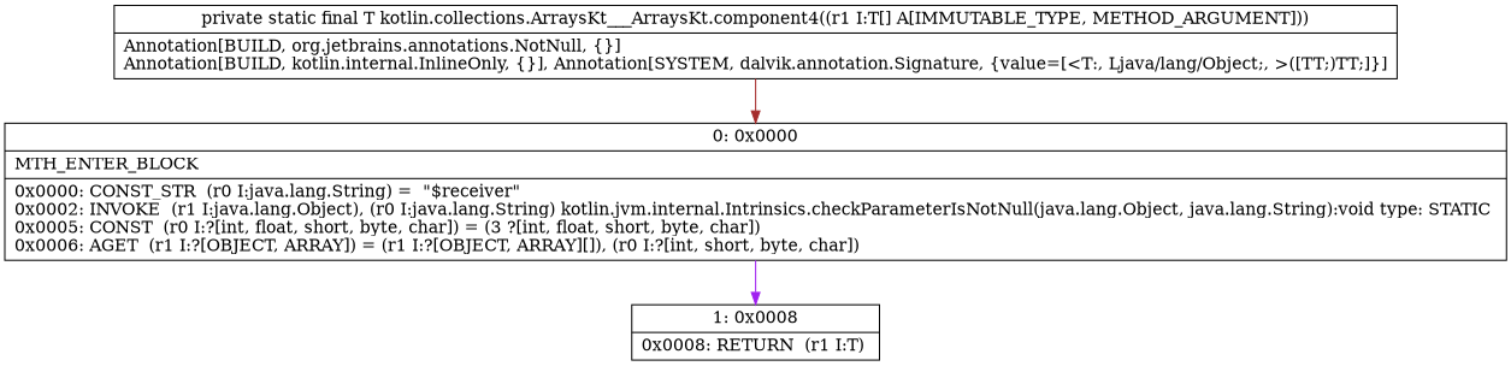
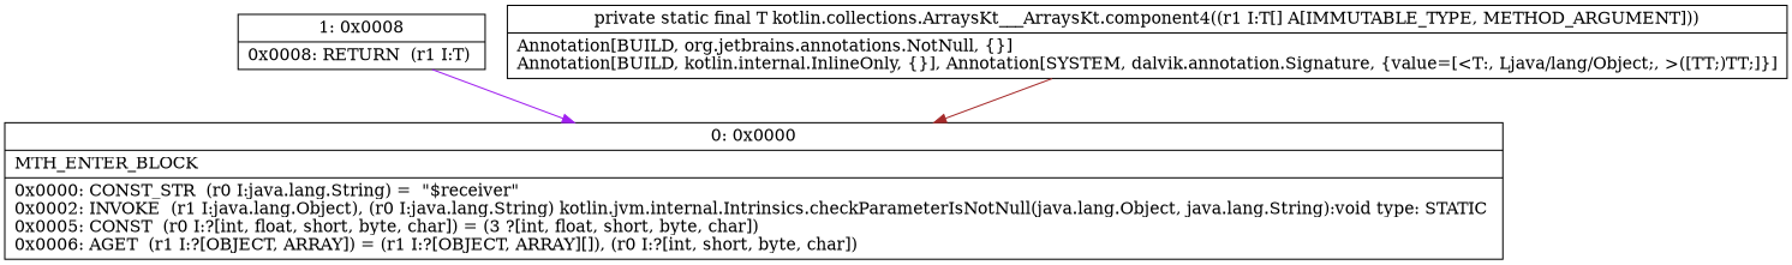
  digraph {
    node [shape=record]
    n1 [label="{0\:\ 0x0000|MTH_ENTER_BLOCK\l|0x0000: CONST_STR  (r0 I:java.lang.String) =  \"$receiver\" \l0x0002: INVOKE  (r1 I:java.lang.Object), (r0 I:java.lang.String) kotlin.jvm.internal.Intrinsics.checkParameterIsNotNull(java.lang.Object, java.lang.String):void type: STATIC \l0x0005: CONST  (r0 I:?[int, float, short, byte, char]) = (3 ?[int, float, short, byte, char]) \l0x0006: AGET  (r1 I:?[OBJECT, ARRAY]) = (r1 I:?[OBJECT, ARRAY][]), (r0 I:?[int, short, byte, char]) \l}"]
    n2 [label="{1\:\ 0x0008|0x0008: RETURN  (r1 I:T) \l}"]
    n3 [label="{private static final T kotlin.collections.ArraysKt___ArraysKt.component4((r1 I:T[] A[IMMUTABLE_TYPE, METHOD_ARGUMENT]))  | Annotation[BUILD, org.jetbrains.annotations.NotNull, \{\}]\lAnnotation[BUILD, kotlin.internal.InlineOnly, \{\}], Annotation[SYSTEM, dalvik.annotation.Signature, \{value=[\<T:, Ljava\/lang\/Object;, \>([TT;)TT;]\}]\l}"]
-   n1 -> n2 [color=purple]
+   n2 -> n1 [color=purple]
    n3 -> n1 [color=brown]
  }
